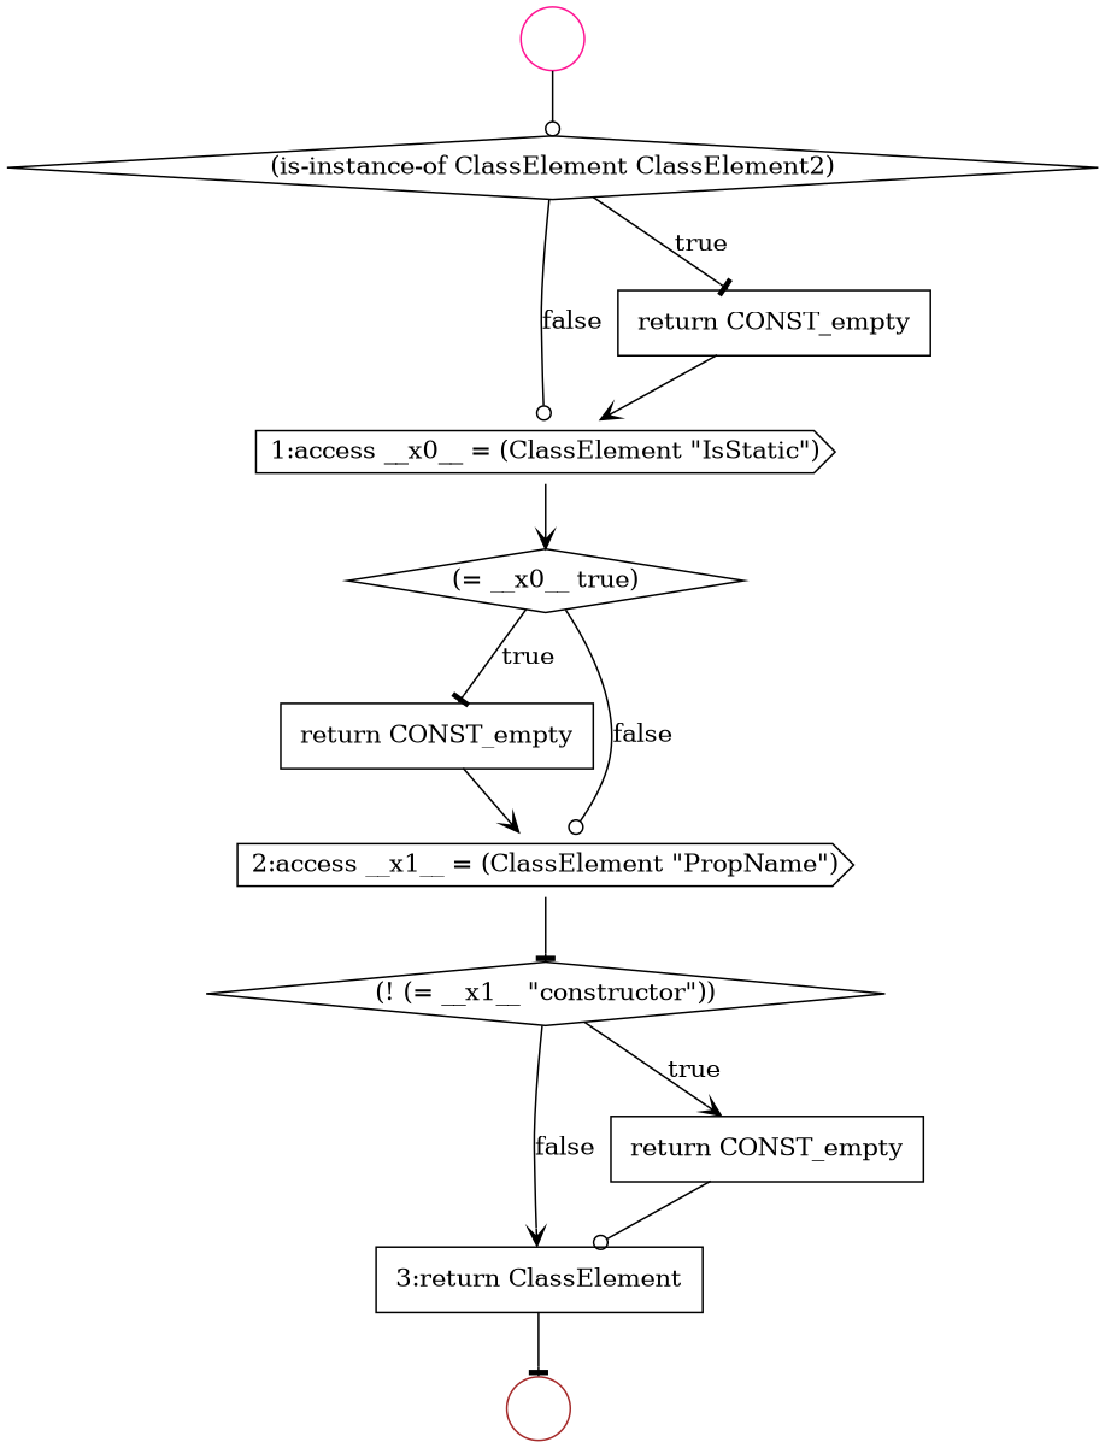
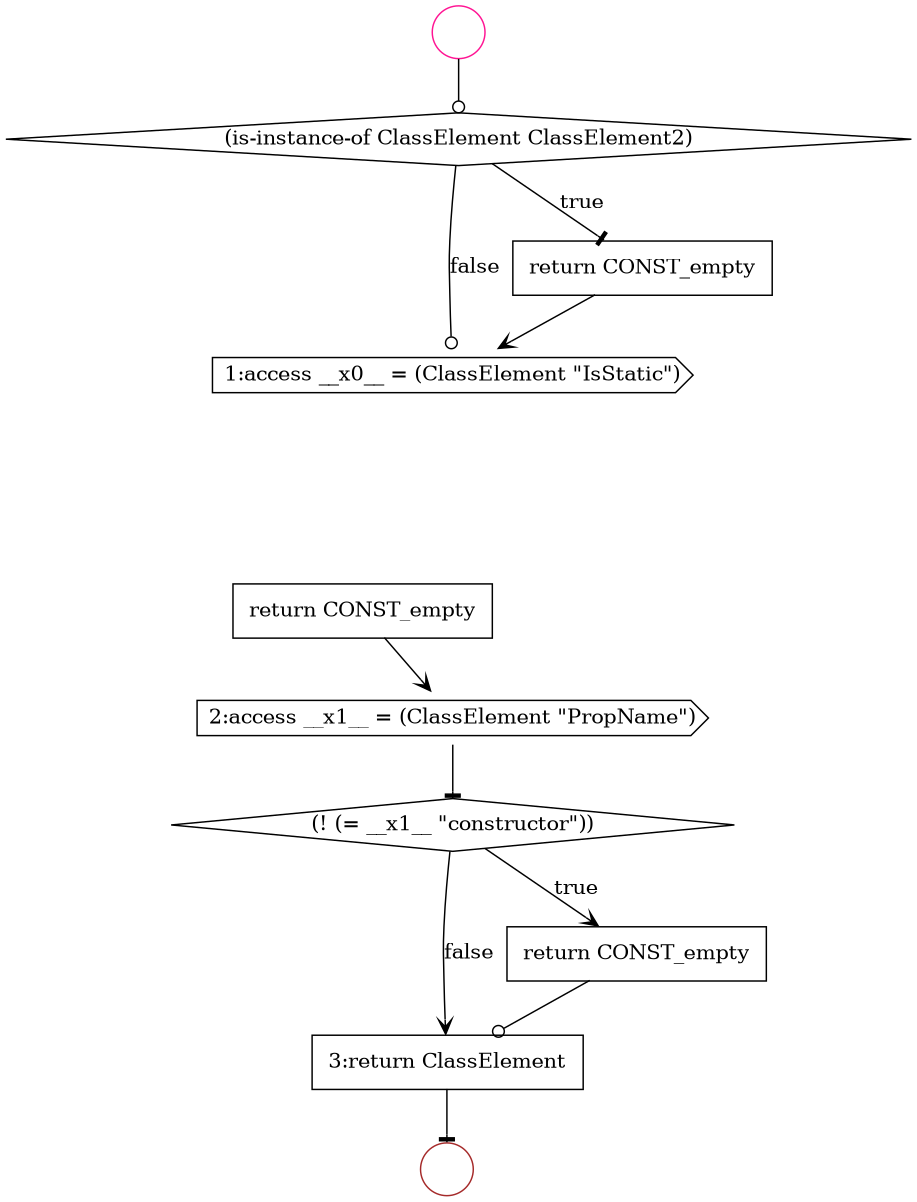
  digraph {
    node [color=black fillcolor=white shape=none style=filled]
    edge [color=black arrowhead=vee]
    n1 [color=deeppink label=" " shape=circle]
    n2 [label=<<font color="black">(is-instance-of ClassElement ClassElement2)</font>> shape=diamond]
    n3 [label=<<font color="black">     <table border="0" cellborder="1" cellspacing="0" cellpadding="10">       <tr><td align="left">3:return ClassElement</td></tr>     </table>   </font>> margin=0]
    n4 [color=brown label=" " shape=circle]
-   n5 [label=<<font color="black">(= __x0__ true)</font>> shape=diamond]
    n6 [label=<<font color="black">     <table border="0" cellborder="1" cellspacing="0" cellpadding="10">       <tr><td align="left">return CONST_empty</td></tr>     </table>   </font>> margin=0]
    n7 [label=<<font color="black">2:access __x1__ = (ClassElement &quot;PropName&quot;)</font>> shape=cds]
    n8 [label=<<font color="black">     <table border="0" cellborder="1" cellspacing="0" cellpadding="10">       <tr><td align="left">return CONST_empty</td></tr>     </table>   </font>> margin=0]
    n9 [label=<<font color="black">1:access __x0__ = (ClassElement &quot;IsStatic&quot;)</font>> shape=cds]
    n10 [label=<<font color="black">     <table border="0" cellborder="1" cellspacing="0" cellpadding="10">       <tr><td align="left">return CONST_empty</td></tr>     </table>   </font>> margin=0]
    n11 [label=<<font color="black">(! (= __x1__ &quot;constructor&quot;))</font>> shape=diamond]
    n1 -> n2 [arrowhead=odot]
    n2 -> n9 [label=<<font color="black">false</font>> arrowhead=odot]
    n2 -> n10 [label=<<font color="black">true</font>> arrowhead=tee]
    n3 -> n4 [arrowhead=tee]
-   n5 -> n6 [label=<<font color="black">true</font>> arrowhead=tee]
-   n5 -> n7 [label=<<font color="black">false</font>> arrowhead=odot]
    n6 -> n7
    n7 -> n11 [arrowhead=tee]
    n8 -> n3 [arrowhead=odot]
-   n9 -> n5
    n10 -> n9
    n11 -> n3 [label=<<font color="black">false</font>>]
    n11 -> n8 [label=<<font color="black">true</font>>]
  }
